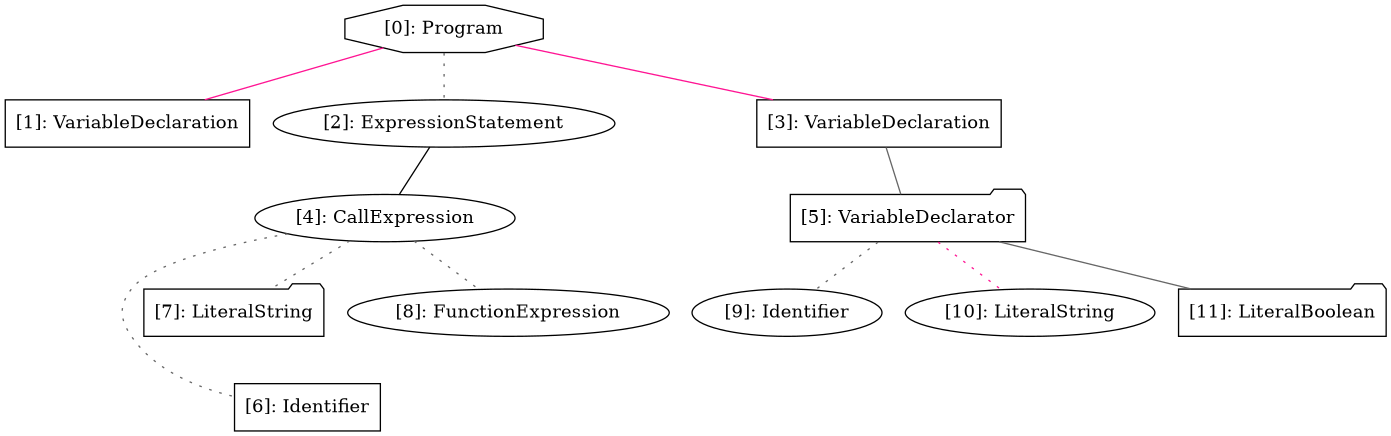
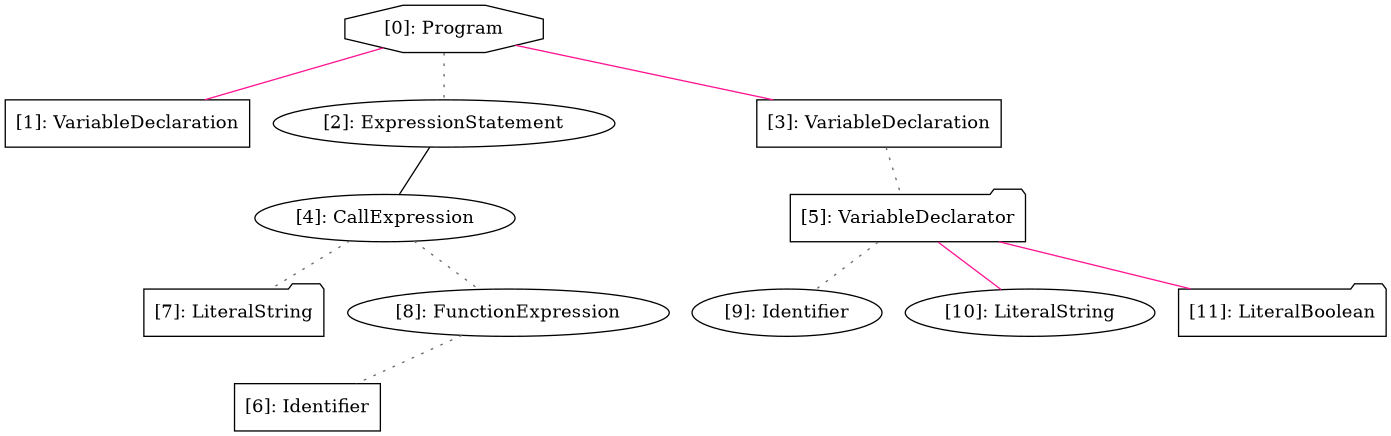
  graph {
    node [shape=ellipse]
    edge [color=gray40 style=solid]
    n1 [label="[0]: Program" shape=octagon]
    n2 [label="[1]: VariableDeclaration" shape=box]
    n3 [label="[2]: ExpressionStatement"]
    n4 [label="[3]: VariableDeclaration" shape=box]
    n5 [label="[4]: CallExpression"]
    n6 [label="[5]: VariableDeclarator" shape=folder]
    n7 [label="[6]: Identifier" shape=box]
    n8 [label="[7]: LiteralString" shape=folder]
    n9 [label="[8]: FunctionExpression"]
    n10 [label="[9]: Identifier"]
    n11 [label="[10]: LiteralString"]
    n12 [label="[11]: LiteralBoolean" shape=folder]
    n1 -- n2 [color=deeppink]
    n1 -- n3 [style=dotted]
    n1 -- n4 [color=deeppink]
    n3 -- n5 [color=black]
-   n4 -- n6
-   n5 -- n7 [style=dotted]
+   n4 -- n6 [style=dotted]
+   n9 -- n7 [style=dotted]
    n5 -- n8 [style=dotted]
    n5 -- n9 [style=dotted]
    n6 -- n10 [style=dotted]
-   n6 -- n11 [color=deeppink style=dotted]
-   n6 -- n12
+   n6 -- n11 [color=deeppink]
+   n6 -- n12 [color=deeppink]
  }
